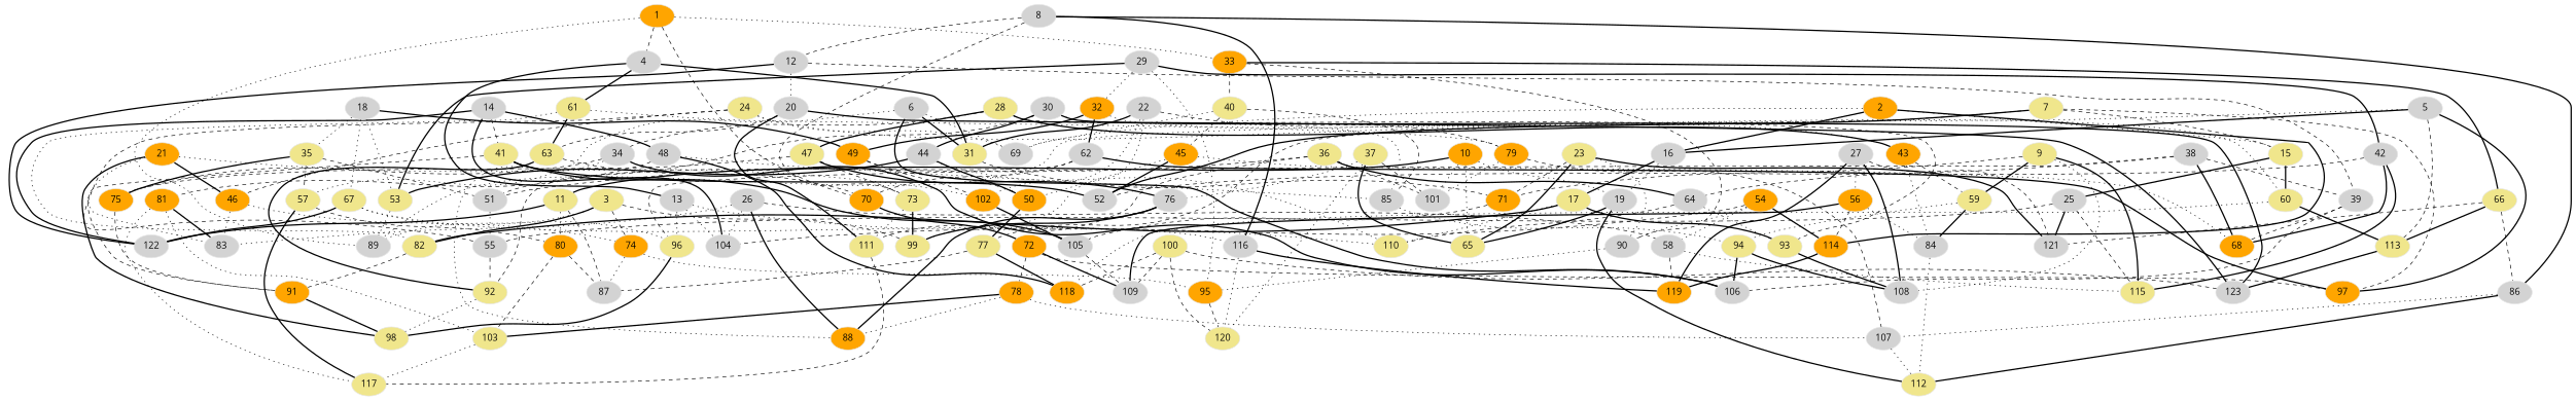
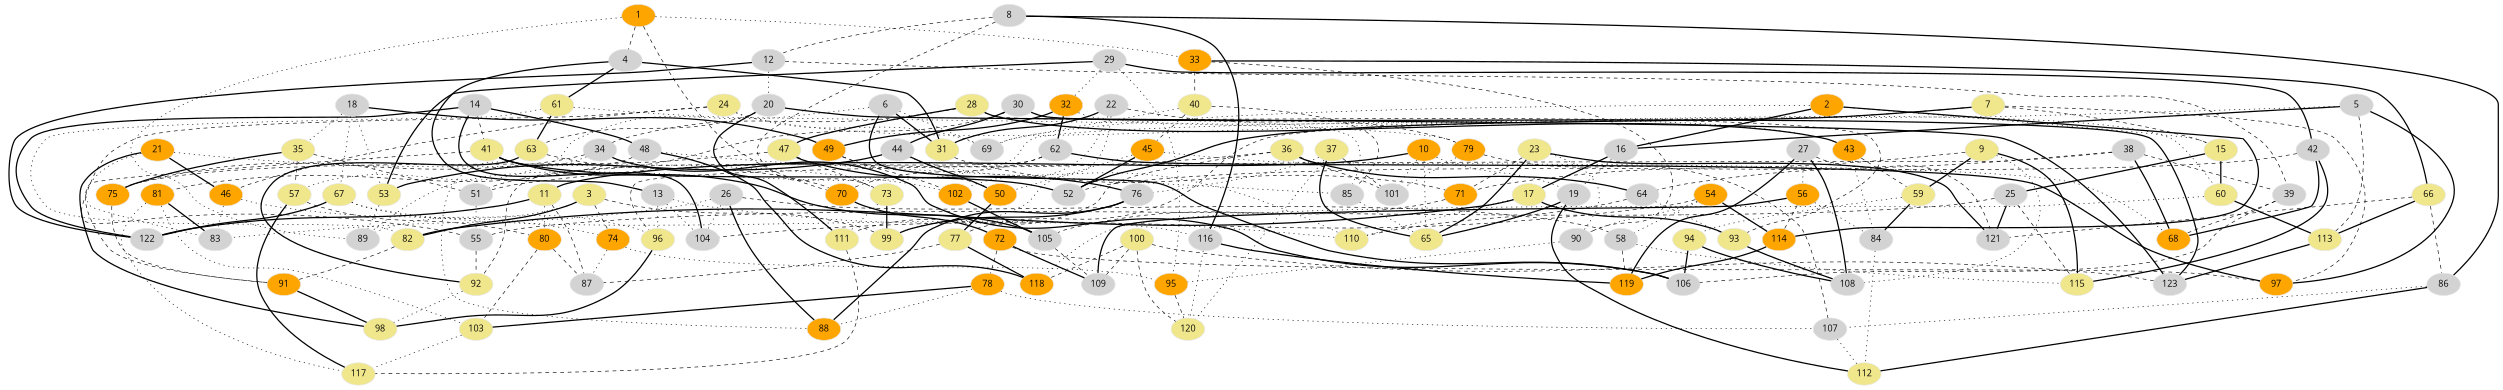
  graph {
    fontname="Open Sans"
    node [color=gray90 fillcolor=lightgrey fontname="Open Sans" style=filled]
    edge [fontname="Open Sans" style=bold]
    1 [fillcolor=orange]
    4
    33 [fillcolor=orange]
    70 [fillcolor=orange]
    89
    13
    31 [fillcolor=khaki]
    61 [fillcolor=khaki]
    90
    40 [fillcolor=khaki]
    66 [fillcolor=khaki]
    72 [fillcolor=orange]
    2 [fillcolor=orange]
    15 [fillcolor=khaki]
    16
    69
    114 [fillcolor=orange]
    25
    60 [fillcolor=khaki]
    19
    17 [fillcolor=khaki]
    119 [fillcolor=orange]
    3 [fillcolor=khaki]
    74 [fillcolor=orange]
    82 [fillcolor=khaki]
    99 [fillcolor=khaki]
    87
    95 [fillcolor=orange]
    91 [fillcolor=orange]
    96 [fillcolor=khaki]
    104
    110 [fillcolor=khaki]
    71 [fillcolor=orange]
    63 [fillcolor=khaki]
    79 [fillcolor=orange]
    5
    97 [fillcolor=orange]
    113 [fillcolor=khaki]
    123
    6
    57 [fillcolor=khaki]
    106
    80 [fillcolor=orange]
    117 [fillcolor=khaki]
    7 [fillcolor=khaki]
    52
    77 [fillcolor=khaki]
    118 [fillcolor=orange]
    8
    12
    73 [fillcolor=khaki]
    86
    116
    122
    20
    39
    111 [fillcolor=khaki]
    112 [fillcolor=khaki]
    107
    120 [fillcolor=khaki]
    9 [fillcolor=khaki]
    59 [fillcolor=khaki]
    108
    115 [fillcolor=khaki]
    84
    94 [fillcolor=khaki]
    105
    10 [fillcolor=orange]
    11 [fillcolor=khaki]
    65 [fillcolor=khaki]
    101
    103 [fillcolor=khaki]
    68 [fillcolor=orange]
    98 [fillcolor=khaki]
    14
    41 [fillcolor=khaki]
    48
    85
    81 [fillcolor=orange]
    121
    55
    93 [fillcolor=khaki]
    35 [fillcolor=khaki]
    18
    49 [fillcolor=orange]
    53 [fillcolor=khaki]
    67 [fillcolor=khaki]
    51
    75 [fillcolor=orange]
    102 [fillcolor=orange]
    50 [fillcolor=orange]
    92 [fillcolor=khaki]
    21 [fillcolor=orange]
    46 [fillcolor=orange]
    83
    22
    23 [fillcolor=khaki]
    24 [fillcolor=khaki]
    43 [fillcolor=orange]
    26
    58
    88 [fillcolor=orange]
    27
    56 [fillcolor=orange]
    109
    28 [fillcolor=khaki]
    34
    47 [fillcolor=khaki]
    76
    29
    32 [fillcolor=orange]
    42
    62
    30
    44
    45 [fillcolor=orange]
    36 [fillcolor=khaki]
    64
    37 [fillcolor=khaki]
    38
    54 [fillcolor=orange]
    78 [fillcolor=orange]
    100 [fillcolor=khaki]
    1 -- 4 [style=dashed]
    1 -- 33 [style=dotted]
    1 -- 70 [style=dashed]
    1 -- 89 [style=dotted]
    4 -- 13
    4 -- 31
    4 -- 61
    33 -- 90 [style=dashed]
    33 -- 40 [style=dashed]
    33 -- 66
    70 -- 72
    13 -- 96 [style=dotted]
    13 -- 104 [style=dotted]
    13 -- 110 [style=dotted]
    31 -- 71 [style=dashed]
    61 -- 82 [style=dotted]
    61 -- 63
    61 -- 79 [style=dotted]
    90 -- 95 [style=dotted]
    40 -- 69 [style=dotted]
    40 -- 85 [style=dashed]
    40 -- 45 [style=dashed]
    66 -- 113
    66 -- 86 [style=dashed]
    66 -- 121 [style=dashed]
    72 -- 97 [style=dashed]
    72 -- 109
    72 -- 78 [style=dashed]
    2 -- 15 [style=dotted]
    2 -- 16
    2 -- 69 [style=dotted]
    2 -- 114
    15 -- 25
    15 -- 60
    16 -- 19 [style=dotted]
    16 -- 17
    114 -- 119
    25 -- 115 [style=dashed]
    25 -- 121
    25 -- 55 [style=dashed]
    60 -- 113
    60 -- 118 [style=dotted]
    19 -- 112
    19 -- 65
    17 -- 82
    17 -- 110 [style=dotted]
    17 -- 93
    3 -- 89 [style=dotted]
    3 -- 74 [style=dashed]
    3 -- 82
    3 -- 99 [style=dashed]
    74 -- 87 [style=dotted]
    74 -- 95 [style=dotted]
    82 -- 91 [style=dashed]
    95 -- 120 [style=dashed]
    91 -- 98
    96 -- 98
    71 -- 105 [style=dashed]
    63 -- 70 [style=dashed]
    63 -- 92
    79 -- 107 [style=dashed]
    79 -- 101 [style=dotted]
    5 -- 89 [style=dotted]
    5 -- 16
    5 -- 97
    5 -- 113 [style=dashed]
    113 -- 123
    6 -- 31
    6 -- 69 [style=dotted]
    6 -- 57 [style=dotted]
    6 -- 106
    57 -- 80 [style=dashed]
    57 -- 117
    80 -- 87 [style=dashed]
    80 -- 103 [style=dashed]
    7 -- 15 [style=dashed]
    7 -- 97 [style=dashed]
    7 -- 52
    7 -- 77 [style=dashed]
    77 -- 87 [style=dashed]
    77 -- 118
    8 -- 12 [style=dashed]
    8 -- 73 [style=dashed]
    8 -- 86
    8 -- 116
    12 -- 122
    12 -- 20 [style=dotted]
    12 -- 39 [style=dashed]
    73 -- 99
    73 -- 111 [style=dotted]
    86 -- 112
    86 -- 107 [style=dotted]
    116 -- 119
    116 -- 120 [style=dotted]
    20 -- 63 [style=dashed]
    20 -- 123
    20 -- 111
    39 -- 106 [style=dashed]
    39 -- 68 [style=dashed]
    111 -- 117 [style=dashed]
    107 -- 112 [style=dotted]
    9 -- 71 [style=dashed]
    9 -- 59
    9 -- 108 [style=dotted]
    9 -- 115
    59 -- 84
    59 -- 94 [style=dotted]
    84 -- 112 [style=dotted]
    94 -- 106
    94 -- 108
    105 -- 109 [style=dashed]
    10 -- 19 [style=dotted]
    10 -- 11
    10 -- 65 [style=dotted]
    10 -- 101 [style=dotted]
    11 -- 87 [style=dashed]
    11 -- 80 [style=dotted]
    11 -- 122
    103 -- 117 [style=dotted]
    14 -- 104
    14 -- 122
    14 -- 41 [style=dashed]
    14 -- 48
    41 -- 91 [style=dashed]
    41 -- 52
    41 -- 105
    48 -- 118
    48 -- 85 [style=dotted]
    48 -- 81 [style=dashed]
-   85 -- 94 [style=dotted]
+   85 -- 65 [style=dotted]
    81 -- 117 [style=dotted]
    81 -- 103 [style=dotted]
    81 -- 83
    55 -- 92 [style=dashed]
    93 -- 108
    35 -- 57 [style=dashed]
    35 -- 51 [style=dashed]
    35 -- 75
    18 -- 35 [style=dotted]
    18 -- 49
    18 -- 53 [style=dotted]
    18 -- 67 [style=dotted]
    49 -- 102 [style=dashed]
    49 -- 50 [style=dashed]
    53 -- 89 [style=dotted]
    67 -- 96 [style=dotted]
    67 -- 116 [style=dotted]
    67 -- 122
    51 -- 55 [style=dotted]
    75 -- 91 [style=dashed]
    102 -- 105
    50 -- 77
    92 -- 98 [style=dotted]
    21 -- 98
    21 -- 102 [style=dotted]
    21 -- 46
    21 -- 83 [style=dotted]
    46 -- 74 [style=dotted]
    46 -- 83 [style=dotted]
    22 -- 31
    22 -- 99 [style=dotted]
    22 -- 79 [style=dashed]
    22 -- 102 [style=dotted]
    23 -- 90 [style=dotted]
    23 -- 71 [style=dashed]
    23 -- 65
    23 -- 121
    24 -- 69 [style=dotted]
    24 -- 55 [style=dashed]
    24 -- 46 [style=dashed]
    24 -- 43 [style=dotted]
    43 -- 59 [style=dashed]
    43 -- 84 [style=dotted]
    26 -- 104 [style=dotted]
    26 -- 83 [style=dotted]
    26 -- 58 [style=dashed]
    26 -- 88
    58 -- 119 [style=dashed]
    58 -- 115 [style=dotted]
    27 -- 119
    27 -- 108
    27 -- 121 [style=dashed]
    27 -- 56 [style=dotted]
    56 -- 114 [style=dashed]
    56 -- 84 [style=dotted]
    56 -- 109
    28 -- 93 [style=dashed]
    28 -- 43
    28 -- 34 [style=dashed]
    28 -- 47
    34 -- 106
    34 -- 75 [style=dashed]
    34 -- 88 [style=dotted]
    47 -- 73 [style=dashed]
    47 -- 75 [style=dashed]
    47 -- 76
    76 -- 99
    76 -- 88
    29 -- 95 [style=dotted]
    29 -- 53
    29 -- 32 [style=dotted]
    29 -- 42
    32 -- 60 [style=dotted]
    32 -- 49
    32 -- 62
    42 -- 52 [style=dashed]
    42 -- 115
    42 -- 68
    62 -- 70 [style=dashed]
    62 -- 97
    62 -- 92 [style=dashed]
    30 -- 123
    30 -- 85 [style=dotted]
    30 -- 51 [style=dashed]
    30 -- 44
    44 -- 110 [style=dotted]
    44 -- 53
    44 -- 50
    45 -- 52
    45 -- 68 [style=dotted]
    45 -- 50 [style=dotted]
    36 -- 111 [style=dashed]
    36 -- 101 [style=dashed]
    36 -- 51 [style=dashed]
    36 -- 64
    64 -- 110 [style=dashed]
    64 -- 93 [style=dotted]
    37 -- 120 [style=dotted]
    37 -- 65
    37 -- 101 [style=dashed]
    37 -- 76 [style=dotted]
    38 -- 96 [style=dashed]
    38 -- 39 [style=dashed]
    38 -- 68
    38 -- 64 [style=dashed]
    54 -- 90 [style=dotted]
    54 -- 114
    54 -- 104 [style=dashed]
    54 -- 58 [style=dotted]
    78 -- 107 [style=dotted]
    78 -- 103
    78 -- 88 [style=dotted]
    100 -- 123 [style=dashed]
    100 -- 118 [style=dashed]
    100 -- 120 [style=dashed]
    100 -- 109 [style=dashed]
  }
